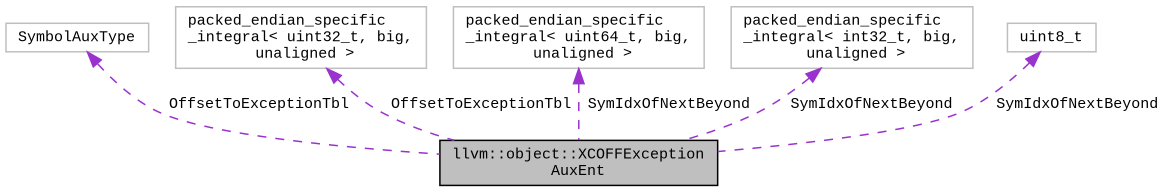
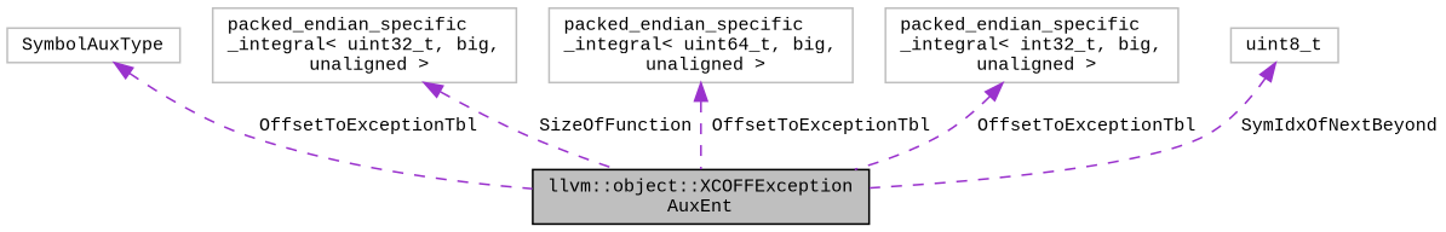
  digraph {
    fontname="Liberation Mono"
    rankdir=TB
    node [color=grey75 fontname="Liberation Mono" fontsize=10 shape=record]
    edge [color=darkorchid3 dir=back fontname="Liberation Mono" fontsize=10 labelfontname=Helvetica labelfontsize=10 style=dashed]
    n1 [color=black fillcolor=grey75 fontcolor=black height=0.2 label="llvm::object::XCOFFException\lAuxEnt" style=filled width=0.4]
    n2 [height=0.2 label=SymbolAuxType width=0.4]
    n3 [height=0.2 label="packed_endian_specific\l_integral\< uint32_t, big,\l unaligned \>" width=0.4]
    n4 [height=0.2 label="packed_endian_specific\l_integral\< uint64_t, big,\l unaligned \>" width=0.4]
    n5 [height=0.2 label="packed_endian_specific\l_integral\< int32_t, big,\l unaligned \>" width=0.4]
    n6 [height=0.2 label=uint8_t width=0.4]
    n2 -> n1 [label=" OffsetToExceptionTbl"]
-   n3 -> n1 [label=" OffsetToExceptionTbl"]
-   n4 -> n1 [label=" SymIdxOfNextBeyond"]
-   n5 -> n1 [label=" SymIdxOfNextBeyond"]
+   n3 -> n1 [label=" SizeOfFunction"]
+   n4 -> n1 [label=" OffsetToExceptionTbl"]
+   n5 -> n1 [label=" OffsetToExceptionTbl"]
    n6 -> n1 [label=" SymIdxOfNextBeyond"]
  }
